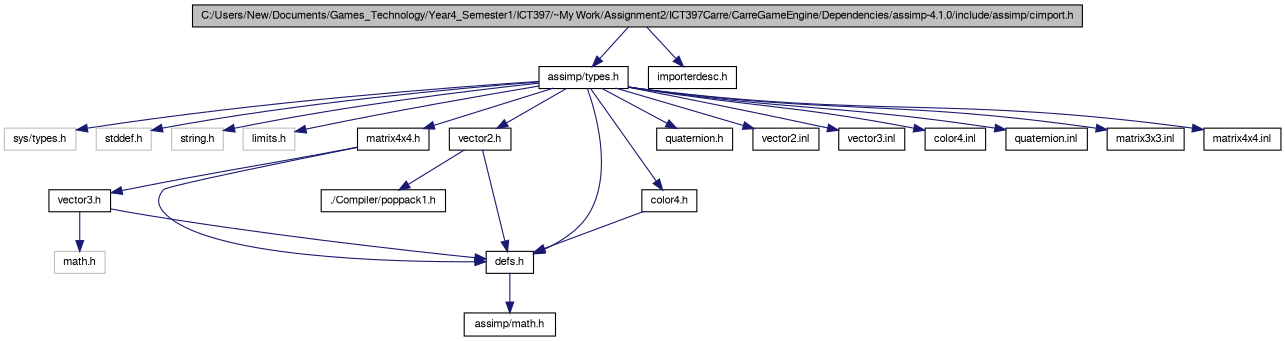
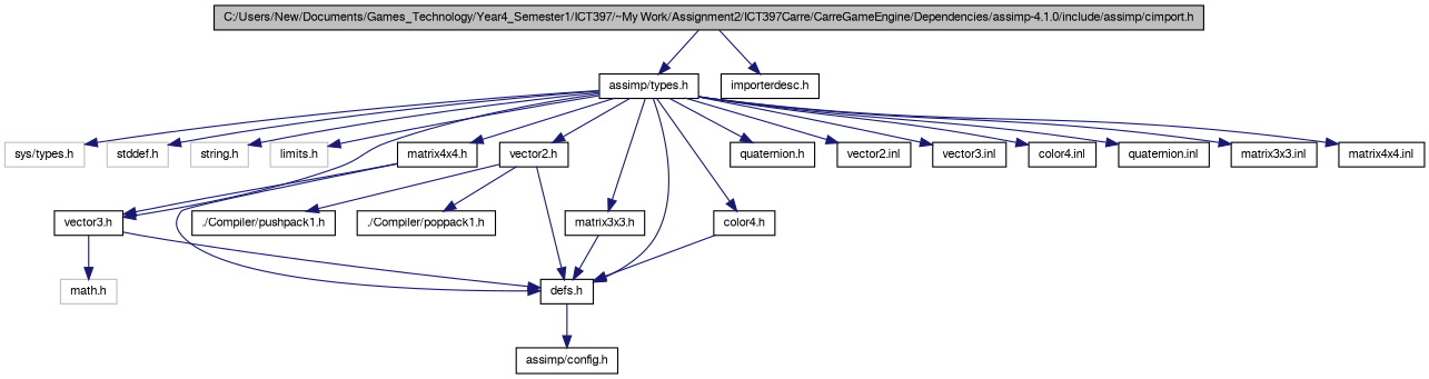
  digraph {
    node [color=black fontname=FreeSans fontsize=10 shape=record]
    edge [color=midnightblue fontname=FreeSans fontsize=10 labelfontname=FreeSans labelfontsize=10 style=solid]
    n1 [fillcolor=grey75 fontcolor=black height=0.2 label="C:/Users/New/Documents/Games_Technology/Year4_Semester1/ICT397/~My Work/Assignment2/ICT397Carre/CarreGameEngine/Dependencies/assimp-4.1.0/include/assimp/cimport.h" style=filled width=0.4]
    n2 [height=0.2 label="assimp/types.h" width=0.4]
    n3 [height=0.2 label="importerdesc.h" width=0.4]
    n4 [color=grey75 height=0.2 label="sys/types.h" width=0.4]
    n5 [color=grey75 height=0.2 label="stddef.h" width=0.4]
    n6 [color=grey75 height=0.2 label="string.h" width=0.4]
    n7 [color=grey75 height=0.2 label="limits.h" width=0.4]
    n8 [height=0.2 label="defs.h" width=0.4]
    n9 [height=0.2 label="vector3.h" width=0.4]
    n10 [height=0.2 label="vector2.h" width=0.4]
    n11 [height=0.2 label="color4.h" width=0.4]
+   n12 [height=0.2 label="matrix3x3.h" width=0.4]
    n13 [height=0.2 label="matrix4x4.h" width=0.4]
    n14 [height=0.2 label="quaternion.h" width=0.4]
    n15 [height=0.2 label="vector2.inl" width=0.4]
    n16 [height=0.2 label="vector3.inl" width=0.4]
    n17 [height=0.2 label="color4.inl" width=0.4]
    n18 [height=0.2 label="quaternion.inl" width=0.4]
    n19 [height=0.2 label="matrix3x3.inl" width=0.4]
    n20 [height=0.2 label="matrix4x4.inl" width=0.4]
-   n21 [height=0.2 label="assimp/math.h" width=0.4]
+   n21 [height=0.2 label="assimp/config.h" width=0.4]
    n22 [color=grey75 height=0.2 label="math.h" width=0.4]
+   n23 [height=0.2 label="./Compiler/pushpack1.h" width=0.4]
    n24 [height=0.2 label="./Compiler/poppack1.h" width=0.4]
    n1 -> n2
    n1 -> n3
    n2 -> n4
    n2 -> n5
    n2 -> n6
    n2 -> n7
    n2 -> n8
+   n2 -> n9
    n2 -> n10
    n2 -> n11
+   n2 -> n12
    n2 -> n13
    n2 -> n14
    n2 -> n15
    n2 -> n16
    n2 -> n17
    n2 -> n18
    n2 -> n19
    n2 -> n20
    n8 -> n21
    n9 -> n8
    n9 -> n22
    n10 -> n8
+   n10 -> n23
    n10 -> n24
    n11 -> n8
+   n12 -> n8
    n13 -> n8
    n13 -> n9
  }
